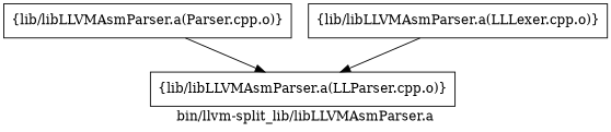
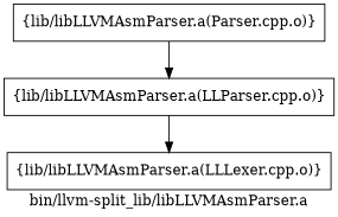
  digraph {
    label="bin/llvm-split_lib/libLLVMAsmParser.a"
    rankdir=TB
    node [group=0 shape=box]
    n1 [label="{lib/libLLVMAsmParser.a(Parser.cpp.o)}"]
    n2 [label="{lib/libLLVMAsmParser.a(LLParser.cpp.o)}"]
    n3 [label="{lib/libLLVMAsmParser.a(LLLexer.cpp.o)}"]
    subgraph sub_1 {
      rank=same
      n1
    }
    n1 -> n2
-   n3 -> n2
+   n2 -> n3
  }
